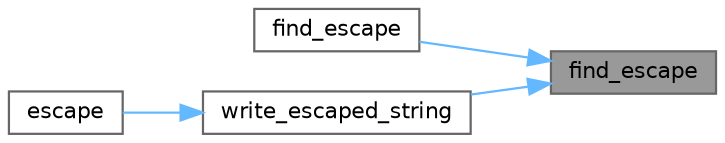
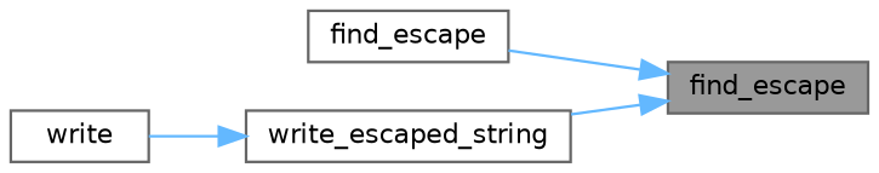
  digraph {
    rankdir=RL
    fontname="DejaVu Sans"
    node [color=grey40 fillcolor=white fontname="DejaVu Sans" fontsize=10 shape=box style=filled]
    edge [color=steelblue1 dir=back fontname="DejaVu Sans" fontsize=10 labelfontname=Helvetica labelfontsize=10 style=solid]
    n1 [color=gray40 fillcolor=grey60 fontcolor=black height=0.2 label=find_escape width=0.4]
    n2 [height=0.2 label=find_escape width=0.4]
    n3 [height=0.2 label=write_escaped_string width=0.4]
-   n4 [height=0.2 label=escape width=0.4]
+   n4 [height=0.2 label=write width=0.4]
    n1 -> n2
    n1 -> n3
    n3 -> n4
  }
